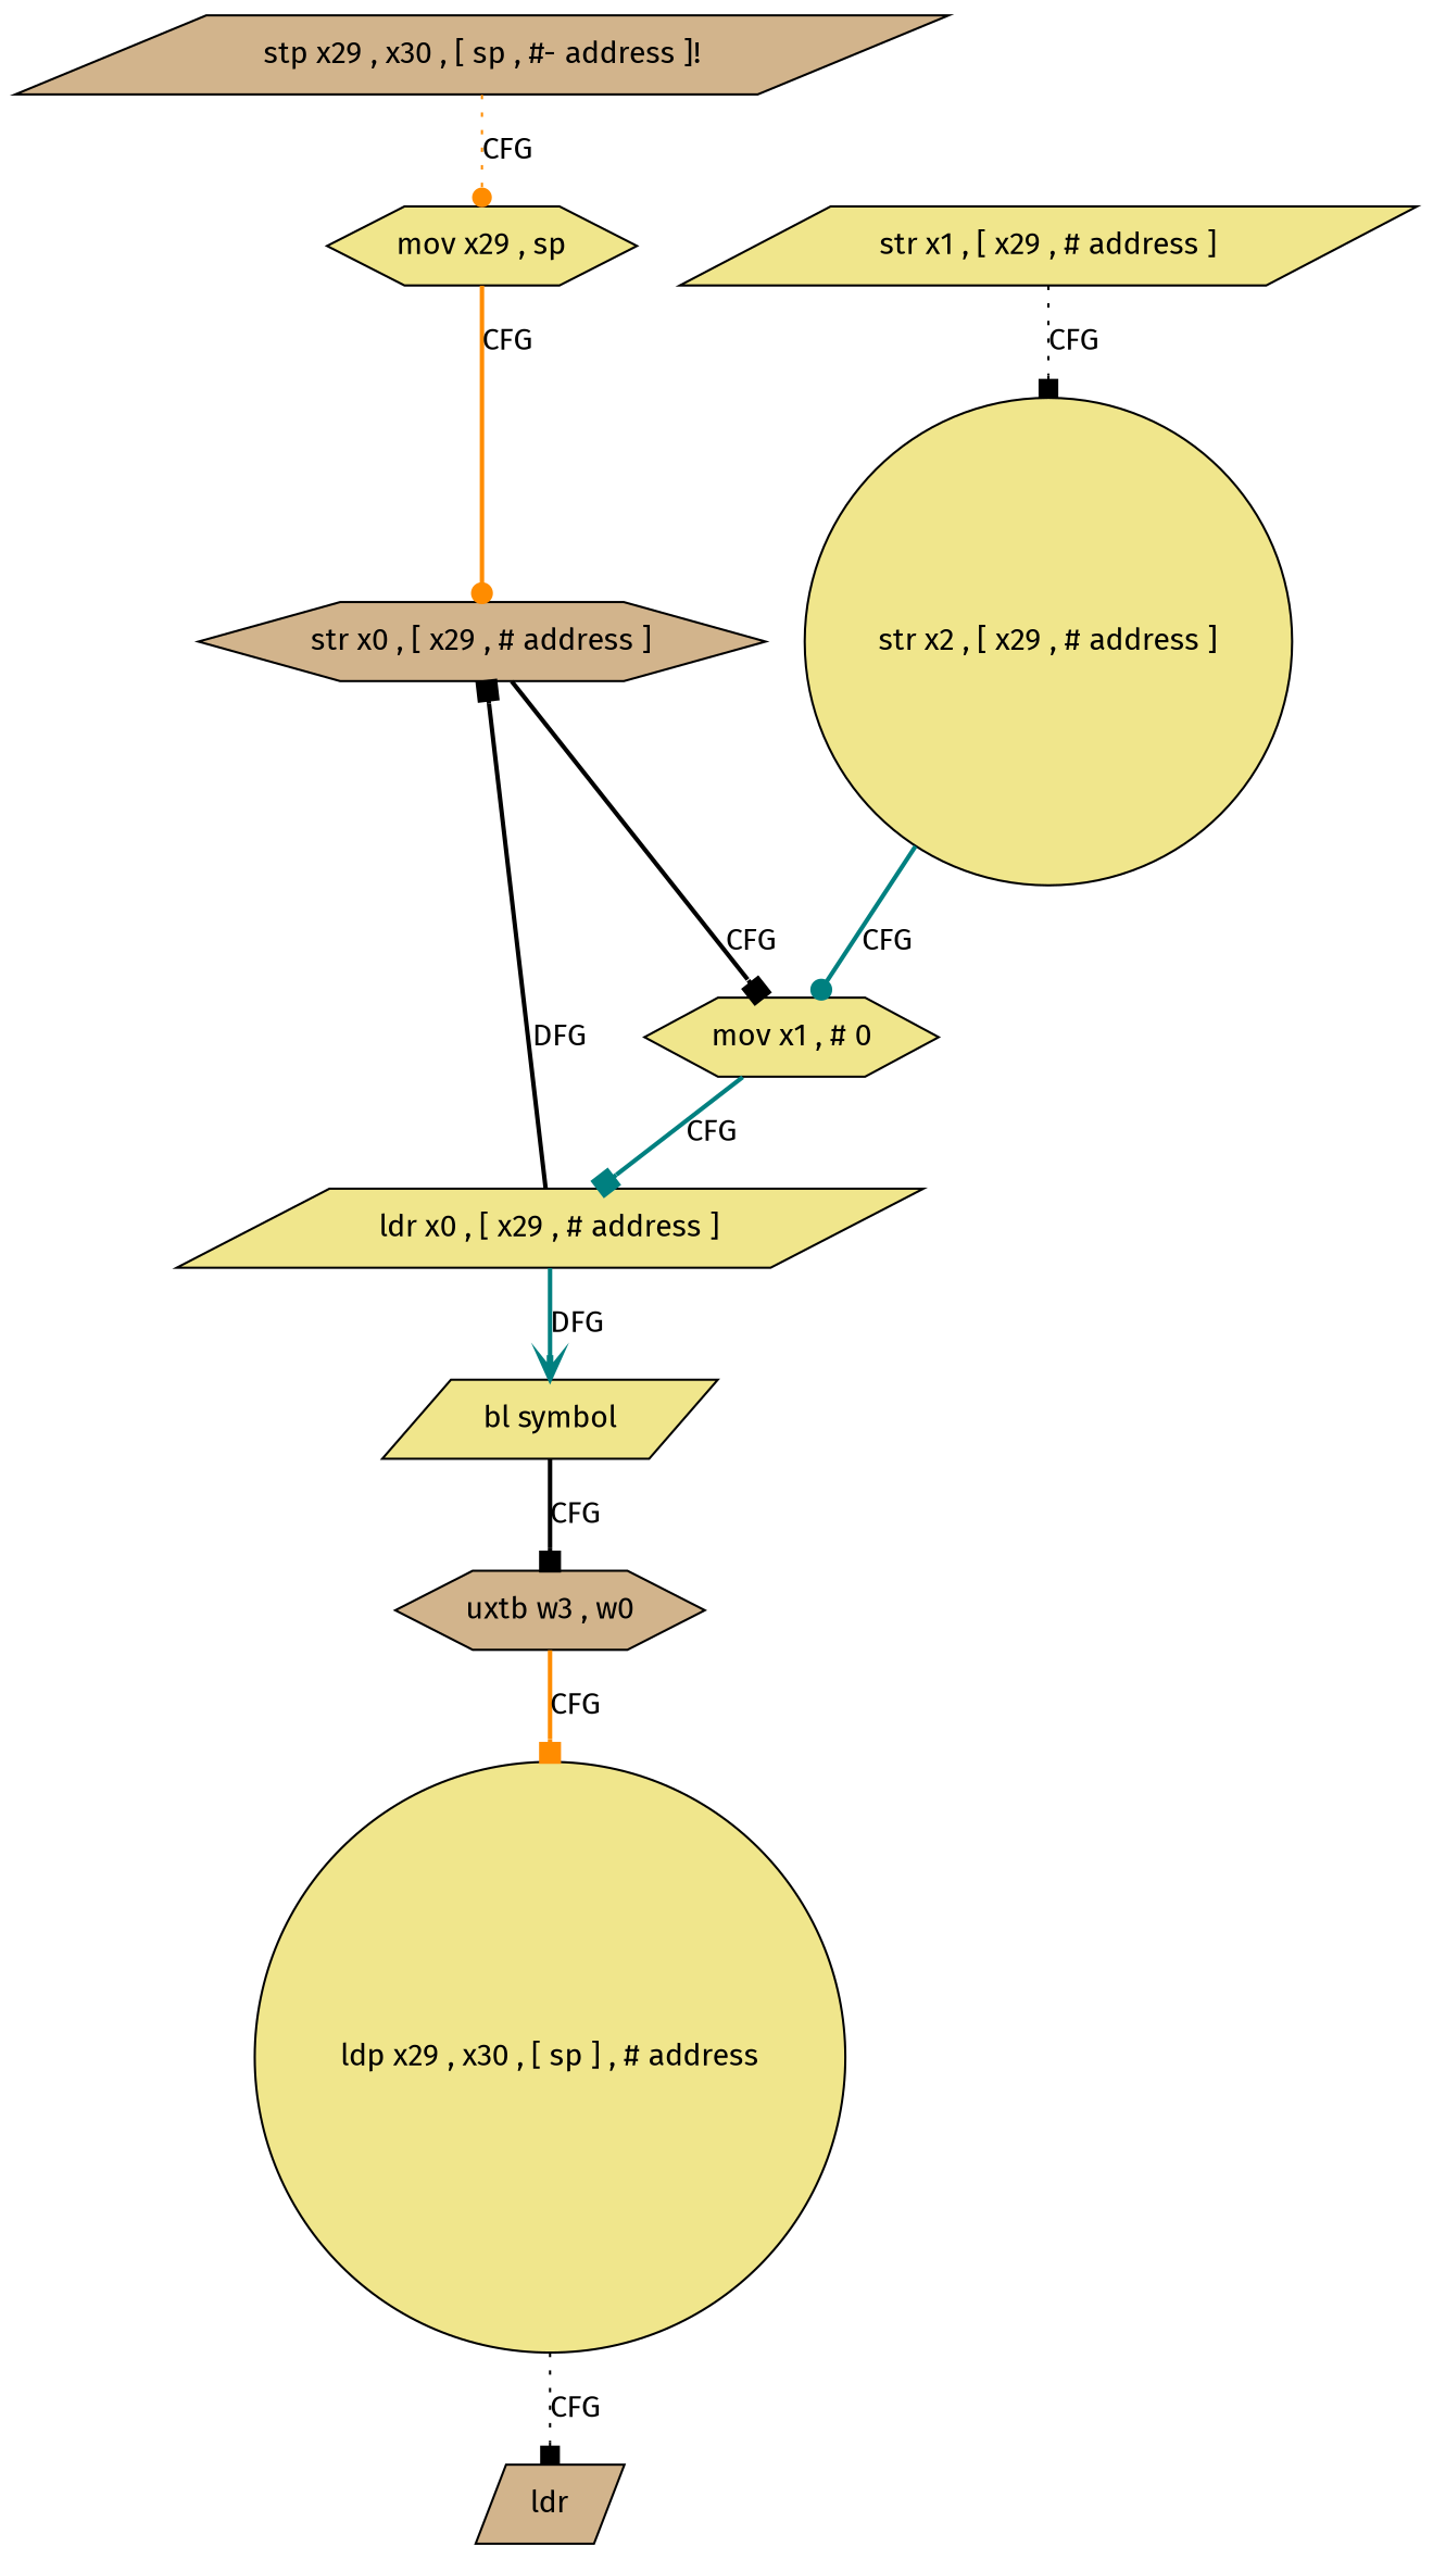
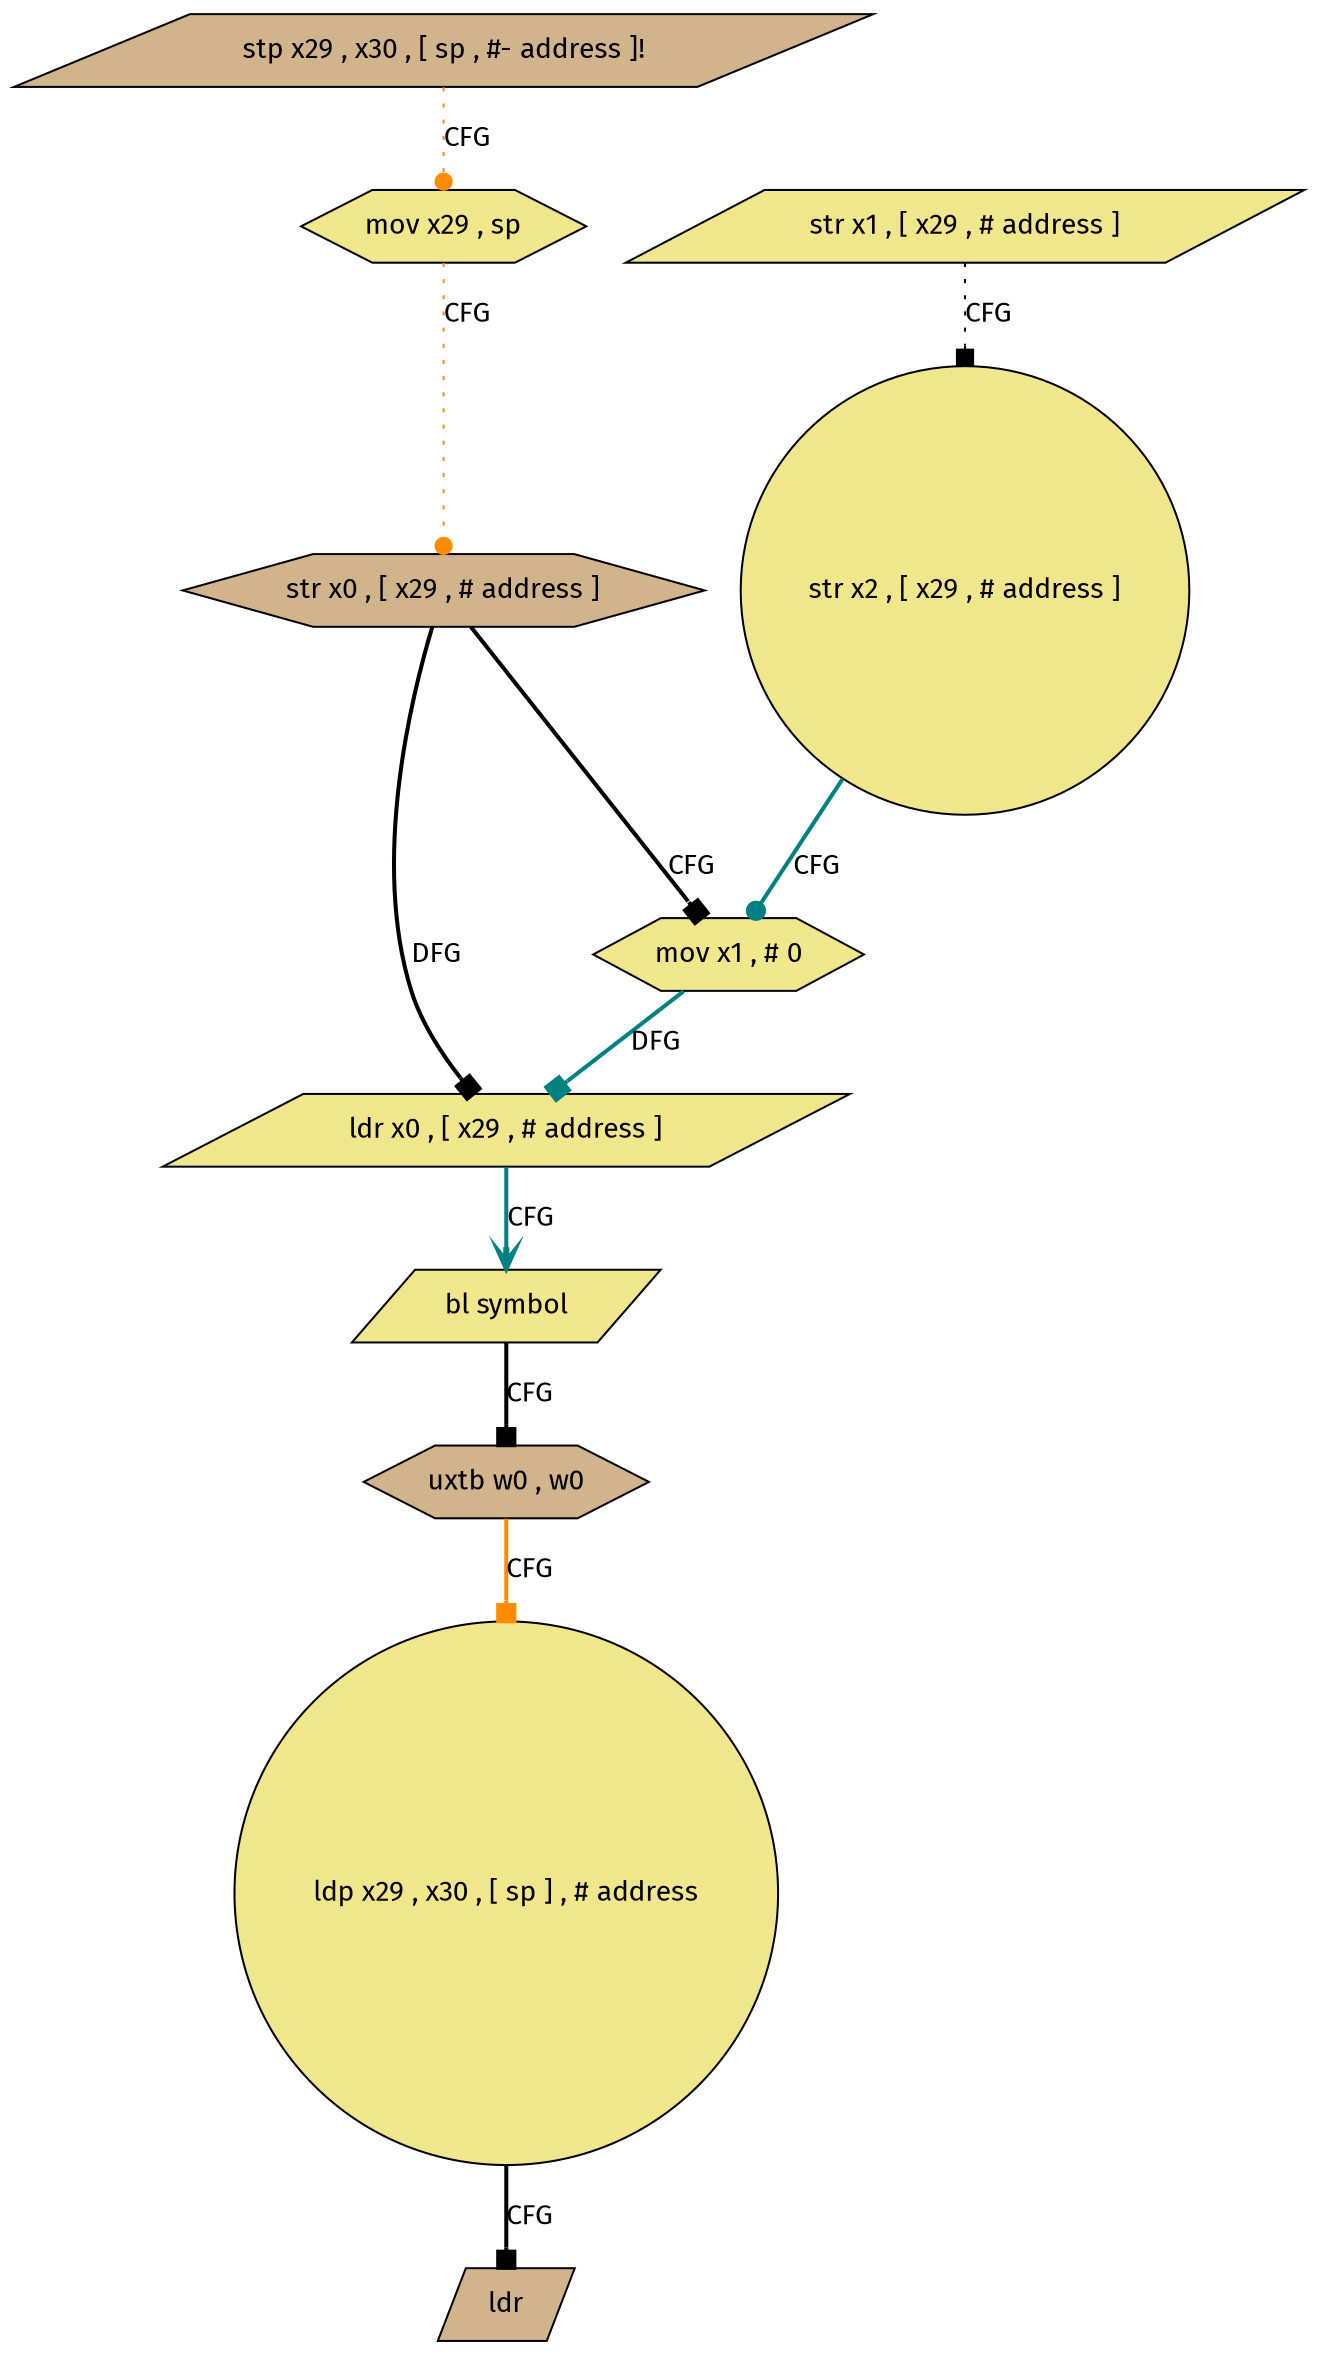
  digraph {
    fontname="Fira Sans"
    node [fillcolor=khaki fontname="Fira Sans" shape=parallelogram style=filled]
    edge [arrowhead=box color=black fontname="Fira Sans" style=bold]
    n1 [fillcolor=tan label="stp x29 , x30 , [ sp , #- address ]!"]
    n2 [label="mov x29 , sp" shape=hexagon]
    n3 [fillcolor=tan label="str x0 , [ x29 , # address ]" shape=hexagon]
    n4 [label="ldr x0 , [ x29 , # address ]"]
    n5 [label="mov x1 , # 0" shape=hexagon]
    n6 [label="str x1 , [ x29 , # address ]"]
    n7 [label="str x2 , [ x29 , # address ]" shape=circle]
    n8 [label="bl symbol"]
-   n9 [fillcolor=tan label="uxtb w3 , w0" shape=hexagon]
+   n9 [fillcolor=tan label="uxtb w0 , w0" shape=hexagon]
    n10 [label="ldp x29 , x30 , [ sp ] , # address" shape=circle]
    n11 [fillcolor=tan label=ldr]
    n1 -> n2 [arrowhead=dot color=darkorange label=CFG style=dotted]
-   n2 -> n3 [arrowhead=dot color=darkorange label=CFG]
-   n4 -> n3 [label=DFG]
+   n2 -> n3 [arrowhead=dot color=darkorange label=CFG style=dotted]
+   n3 -> n4 [label=DFG]
    n3 -> n5 [label=CFG]
-   n4 -> n8 [arrowhead=vee color=teal label=DFG]
-   n5 -> n4 [color=teal label=CFG]
+   n4 -> n8 [arrowhead=vee color=teal label=CFG]
+   n5 -> n4 [color=teal label=DFG]
    n6 -> n7 [label=CFG style=dotted]
    n7 -> n5 [arrowhead=dot color=teal label=CFG]
    n8 -> n9 [label=CFG]
    n9 -> n10 [color=darkorange label=CFG]
-   n10 -> n11 [label=CFG style=dotted]
+   n10 -> n11 [label=CFG]
  }
